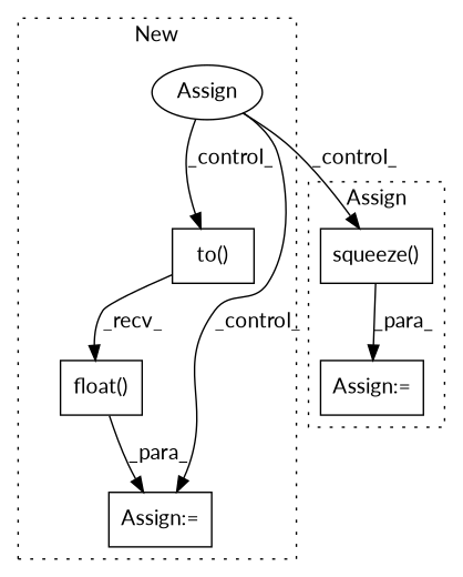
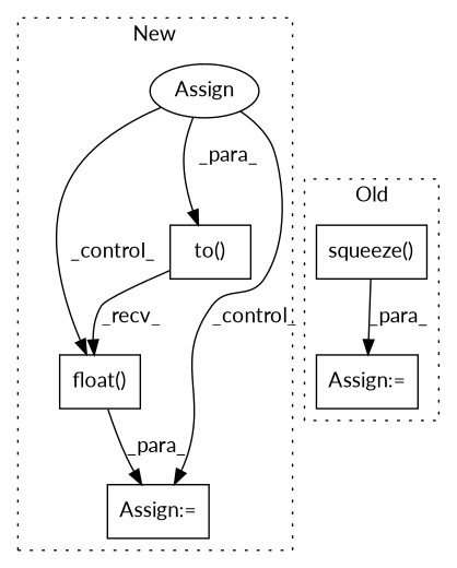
  digraph {
    fontname=Lato
    node [a=75 fontname=Lato l="14,1" shape=box]
    edge [fontname=Lato]
    n1 [label="squeeze()" s="3101,3119"]
    n2 [a=68 l=3 label="Assign:=" s=3271]
    n3 [l=17 label="float()" s=3189]
    n4 [a=68 l=4 label="Assign:=" s=3180]
    n5 [label="to()" s="2916,2936"]
    n6 [a=87 l=1 label=Assign s=2751 shape=ellipse]
    subgraph cluster_1 {
-     label=Assign
+     label=Old
      style=dotted
      n1
      n2
    }
    subgraph cluster_2 {
      label=New
      style=dotted
      n3
      n4
      n5
      n6
    }
    n1 -> n2 [label=_para_]
    n3 -> n4 [label=_para_]
    n5 -> n3 [label=_recv_]
-   n6 -> n1 [label=_control_]
+   n6 -> n3 [label=_control_]
    n6 -> n4 [label=_control_]
-   n6 -> n5 [label=_control_]
+   n6 -> n5 [label=_para_]
  }
